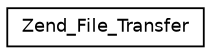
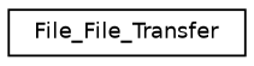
  digraph {
    rankdir=LR
-   n1 [color=black fillcolor=white fontname=Helvetica fontsize=10 height=0.2 label=Zend_File_Transfer shape=record style=filled width=0.4]
+   n1 [color=black fillcolor=white fontname=Helvetica fontsize=10 height=0.2 label=File_File_Transfer shape=record style=filled width=0.4]
  }
